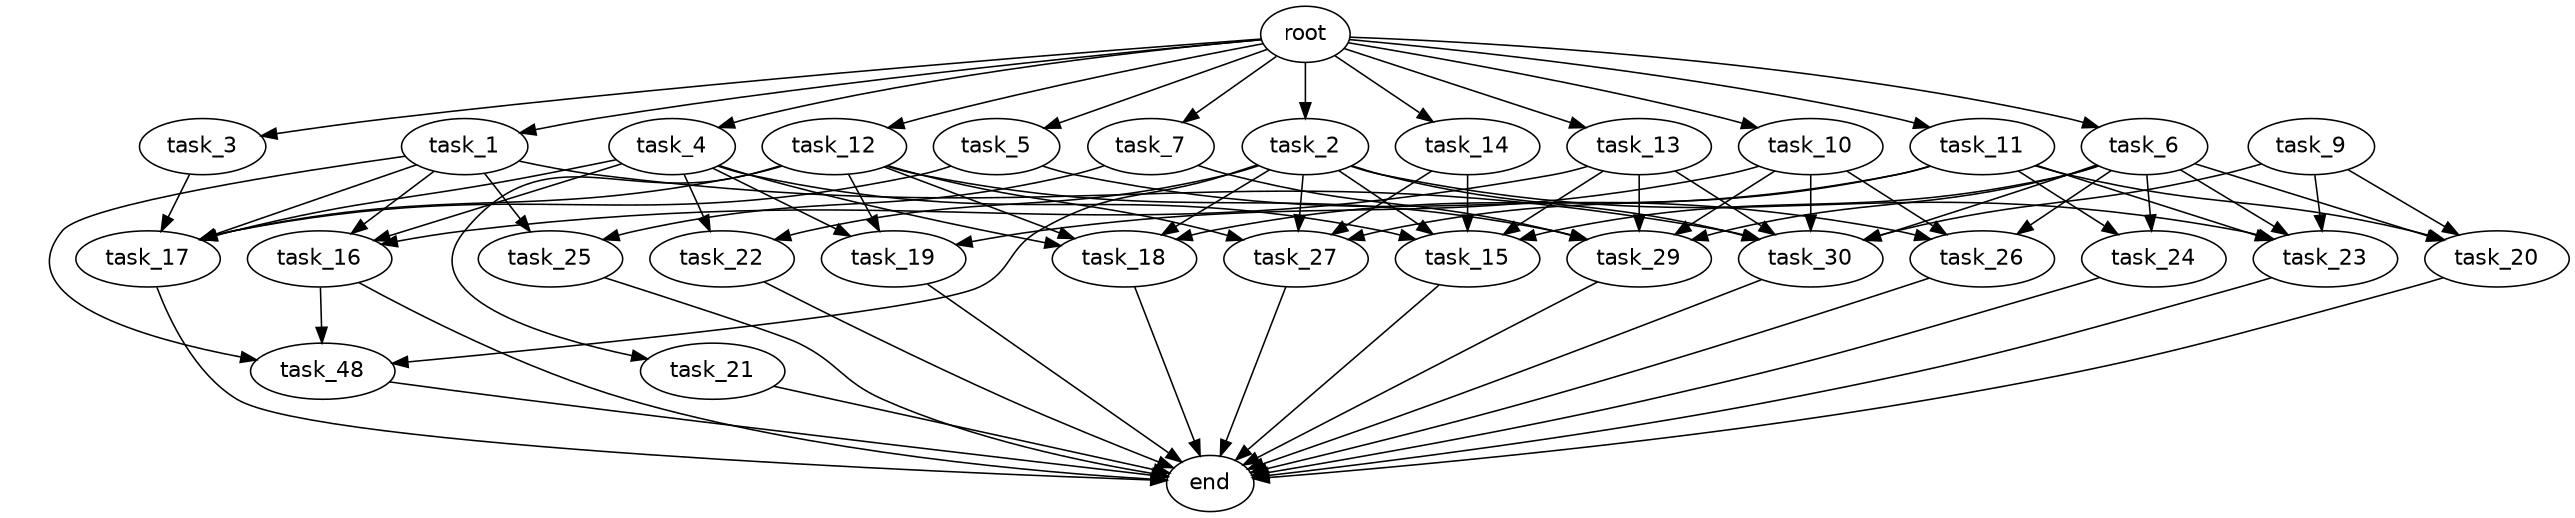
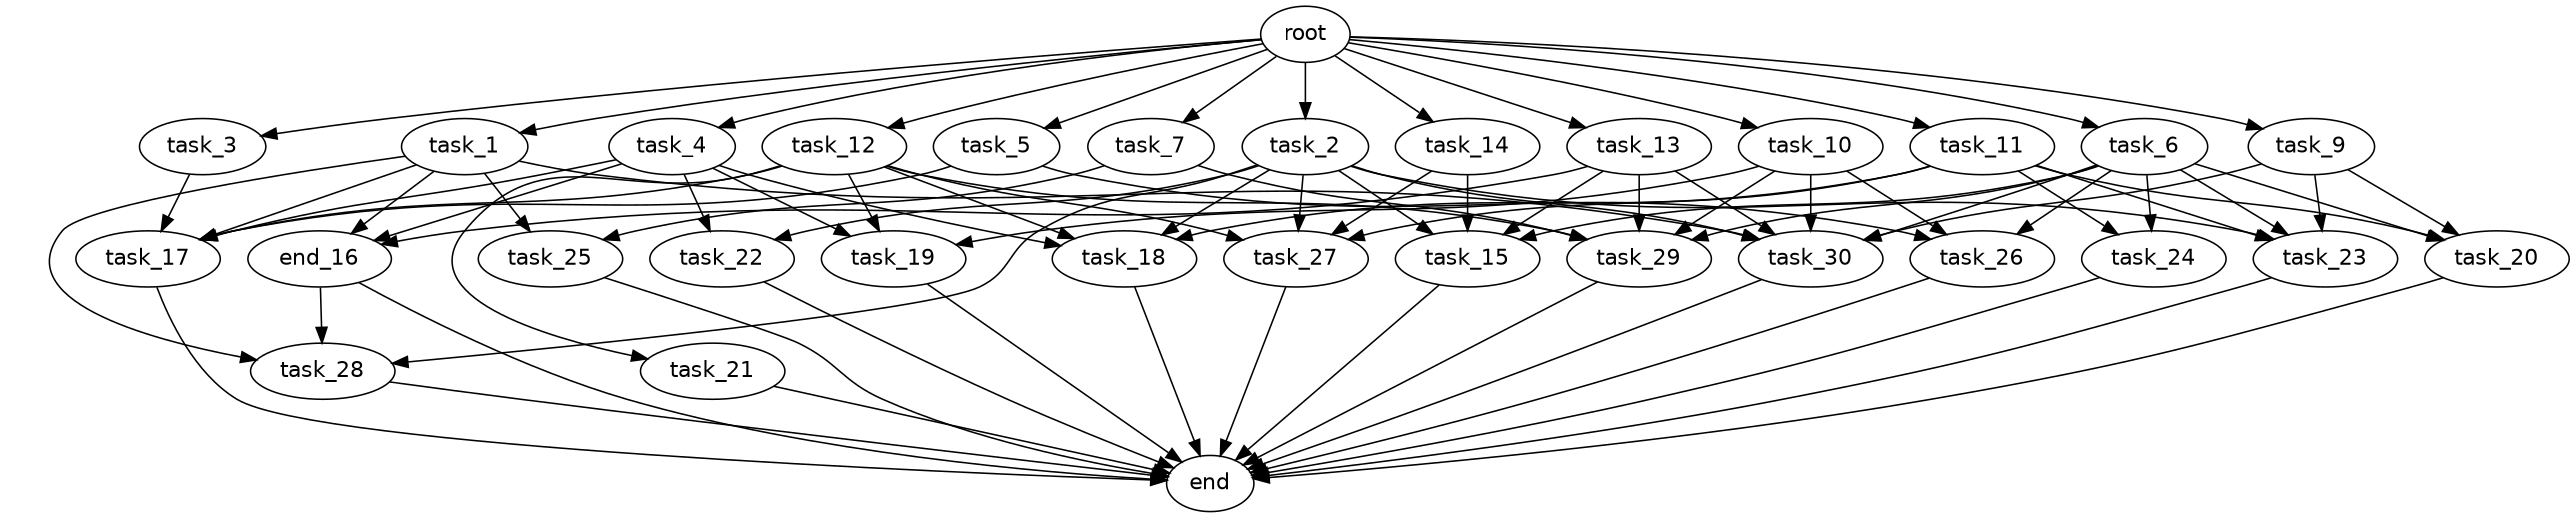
  digraph {
    fontname="DejaVu Sans"
    node [fontname="DejaVu Sans"]
    edge [fontname="DejaVu Sans"]
    root
    task_1
    task_2
    task_3
    task_4
    task_5
    task_6
    task_7
    task_9
    task_10
    task_11
    task_12
    task_13
    task_14
-   task_16
+   task_16 [label=end_16]
    task_17
    task_25
-   task_28 [label=task_48]
+   task_28
    task_30
    task_18
    task_15
    task_22
    task_23
    task_27
    task_19
    task_26
    task_20
    task_24
    task_29
    task_21
    end
    root -> task_1
    root -> task_2
    root -> task_3
    root -> task_4
    root -> task_5
    root -> task_6
    root -> task_7
+   root -> task_9
    root -> task_10
    root -> task_11
    root -> task_12
    root -> task_13
    root -> task_14
    task_1 -> task_16
    task_1 -> task_17
    task_1 -> task_25
    task_1 -> task_28
    task_1 -> task_30
    task_2 -> task_28
    task_2 -> task_30
    task_2 -> task_18
    task_2 -> task_15
    task_2 -> task_22
    task_2 -> task_23
    task_2 -> task_27
    task_3 -> task_17
    task_4 -> task_16
    task_4 -> task_17
    task_4 -> task_18
-   task_4 -> task_15
    task_4 -> task_22
    task_4 -> task_19
    task_5 -> task_17
    task_5 -> task_26
    task_6 -> task_30
    task_6 -> task_15
    task_6 -> task_23
    task_6 -> task_26
    task_6 -> task_20
    task_6 -> task_24
    task_6 -> task_29
    task_7 -> task_25
    task_7 -> task_29
    task_9 -> task_30
    task_9 -> task_23
    task_9 -> task_20
    task_10 -> task_30
    task_10 -> task_19
    task_10 -> task_26
    task_10 -> task_29
    task_11 -> task_18
    task_11 -> task_23
    task_11 -> task_27
    task_11 -> task_20
    task_11 -> task_24
    task_12 -> task_17
    task_12 -> task_18
    task_12 -> task_27
    task_12 -> task_19
    task_12 -> task_29
    task_12 -> task_21
    task_13 -> task_16
    task_13 -> task_30
    task_13 -> task_15
    task_13 -> task_29
    task_14 -> task_15
    task_14 -> task_27
    task_16 -> task_28
    task_16 -> end
    task_17 -> end
    task_25 -> end
    task_28 -> end
    task_30 -> end
    task_18 -> end
    task_15 -> end
    task_22 -> end
    task_23 -> end
    task_27 -> end
    task_19 -> end
    task_26 -> end
    task_20 -> end
    task_24 -> end
    task_29 -> end
    task_21 -> end
  }
